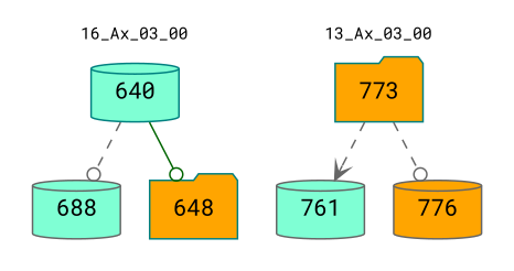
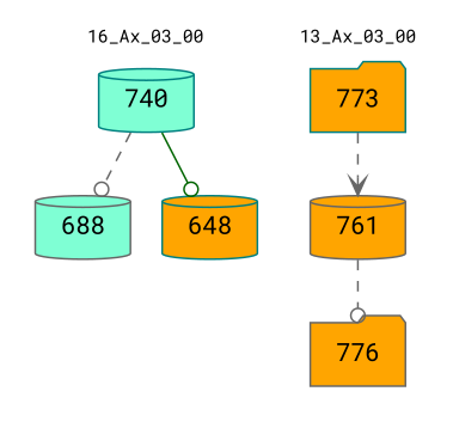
  digraph {
    fontname="Roboto Mono"
    node [color=teal fillcolor=aquamarine fontname="Roboto Mono" shape=cylinder style=filled]
    edge [arrowhead=odot color=gray40 fontname="Roboto Mono" style=dashed]
-   n1 [label=640]
+   n1 [label=740]
    n2 [color=gray40 label=688]
-   n3 [fillcolor=orange label=648 shape=folder]
+   n3 [fillcolor=orange label=648]
    n4 [fillcolor=orange label=773 shape=folder]
-   n5 [color=gray40 label=761]
-   n6 [color=gray40 fillcolor=orange label=776]
+   n5 [color=gray40 fillcolor=orange label=761]
+   n6 [color=gray40 fillcolor=orange label=776 shape=folder]
    subgraph cluster_1 {
      color=white
      fontsize=10
      label="16_Ax_03_00"
      n1
      n2
      n3
    }
    subgraph cluster_2 {
      color=white
      fontsize=10
      label="13_Ax_03_00"
      n4
      n5
      n6
    }
    n1 -> n2
    n1 -> n3 [color=darkgreen style=solid]
    n4 -> n5 [arrowhead=vee]
-   n4 -> n6
+   n5 -> n6
  }
